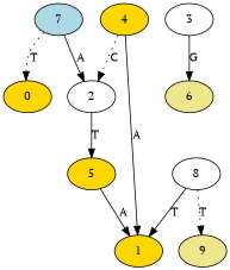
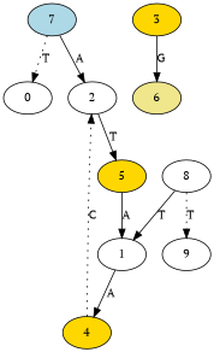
  strict digraph {
    fontname="PT Serif"
    node [fillcolor=white fontname="PT Serif" style=filled]
    edge [fontname="PT Serif" style=solid]
-   n1 [fillcolor=gold label=0]
+   n1 [label=0]
    n2 [fillcolor=lightblue label=7]
    n3 [label=2]
    n4 [fillcolor=gold label=5]
    n5 [fillcolor=gold label=4]
-   n6 [fillcolor=gold label=1]
+   n6 [label=1]
    n7 [label=8]
-   n8 [fillcolor=khaki label=9]
-   n9 [label=3]
+   n8 [label=9]
+   n9 [fillcolor=gold label=3]
    n10 [fillcolor=khaki label=6]
    n2 -> n1 [label=T style=dotted]
    n2 -> n3 [label=A]
    n3 -> n4 [label=T]
    n4 -> n6 [label=A]
    n5 -> n3 [label=C style=dotted]
-   n5 -> n6 [label=A]
+   n6 -> n5 [label=A]
    n7 -> n6 [label=T]
    n7 -> n8 [label=T style=dotted]
    n9 -> n10 [label=G]
  }
